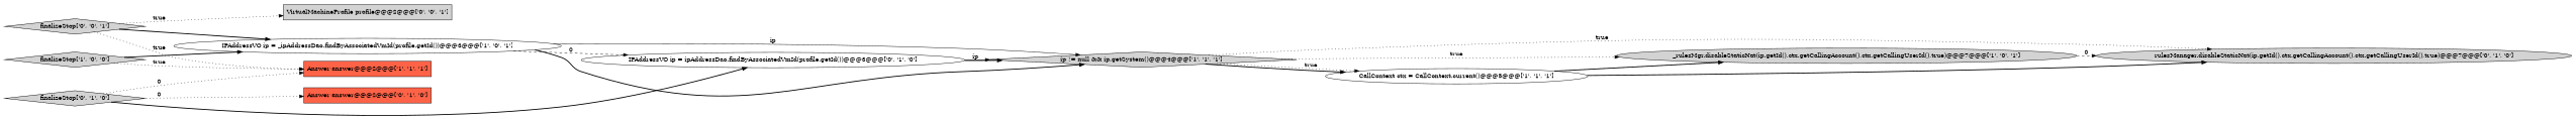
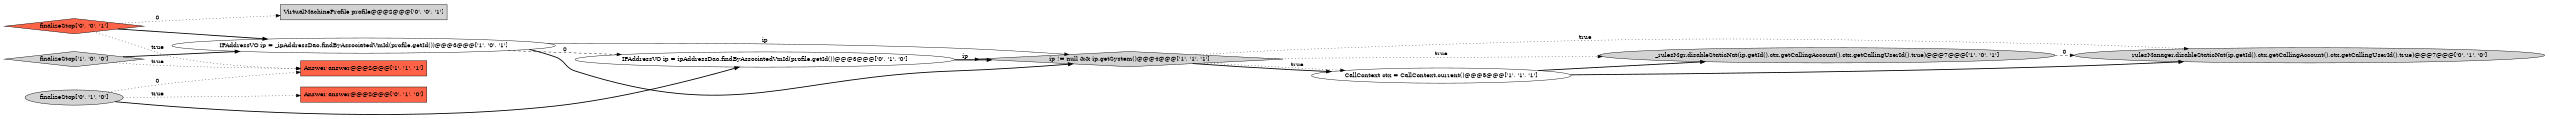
  digraph {
    rankdir=LR
    node [fillcolor=lightgray shape=ellipse style=filled]
    edge [style=bold]
    n1 [fillcolor=white label="IPAddressVO ip = _ipAddressDao.findByAssociatedVmId(profile.getId())@@@3@@@['1', '0', '1']"]
    n2 [label="ip != null && ip.getSystem()@@@4@@@['1', '1', '1']" shape=diamond]
    n3 [fillcolor=white label="IPAddressVO ip = ipAddressDao.findByAssociatedVmId(profile.getId())@@@3@@@['0', '1', '0']"]
    n4 [label="rulesManager.disableStaticNat(ip.getId(),ctx.getCallingAccount(),ctx.getCallingUserId(),true)@@@7@@@['0', '1', '0']"]
    n5 [label="_rulesMgr.disableStaticNat(ip.getId(),ctx.getCallingAccount(),ctx.getCallingUserId(),true)@@@7@@@['1', '0', '1']"]
    n6 [fillcolor=white label="CallContext ctx = CallContext.current()@@@5@@@['1', '1', '1']"]
    n7 [fillcolor=tomato label="Answer answer@@@2@@@['1', '1', '1']" shape=box]
    n8 [label="VirtualMachineProfile profile@@@2@@@['0', '0', '1']" shape=box]
-   n9 [label="finalizeStop['0', '0', '1']" shape=diamond]
-   n10 [label="finalizeStop['0', '1', '0']" shape=diamond]
+   n9 [fillcolor=tomato label="finalizeStop['0', '0', '1']" shape=diamond]
+   n10 [label="finalizeStop['0', '1', '0']"]
    n11 [fillcolor=tomato label="Answer answer@@@2@@@['0', '1', '0']" shape=box]
    n12 [label="finalizeStop['1', '0', '0']" shape=diamond]
    n1 -> n2
    n1 -> n2 [label=ip style=solid]
    n1 -> n3 [label=0 style=dashed]
    n2 -> n4 [label=true style=dotted]
    n2 -> n5 [label=true style=dotted]
    n2 -> n6 [label=true style=dotted]
    n2 -> n6
    n3 -> n2
    n3 -> n2 [label=ip style=solid]
    n5 -> n4 [label=0 style=dashed]
    n6 -> n4
    n6 -> n5
    n9 -> n1
    n9 -> n7 [label=true style=dotted]
-   n9 -> n8 [label=true style=dotted]
+   n9 -> n8 [label=0 style=dotted]
    n10 -> n3
    n10 -> n7 [label=0 style=dotted]
-   n10 -> n11 [label=0 style=dotted]
+   n10 -> n11 [label=true style=dotted]
    n12 -> n1
    n12 -> n7 [label=true style=dotted]
  }
